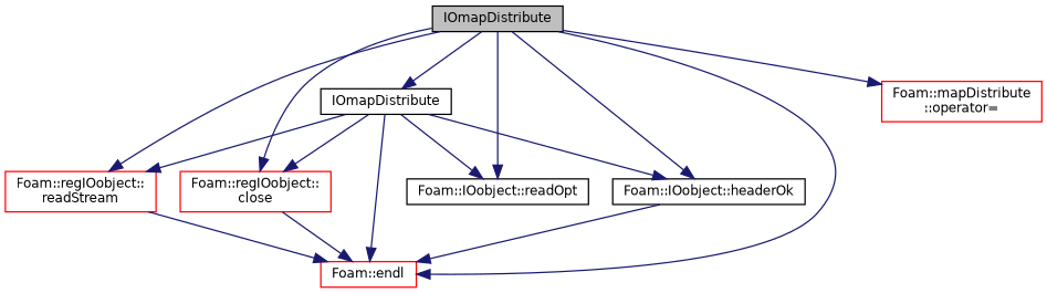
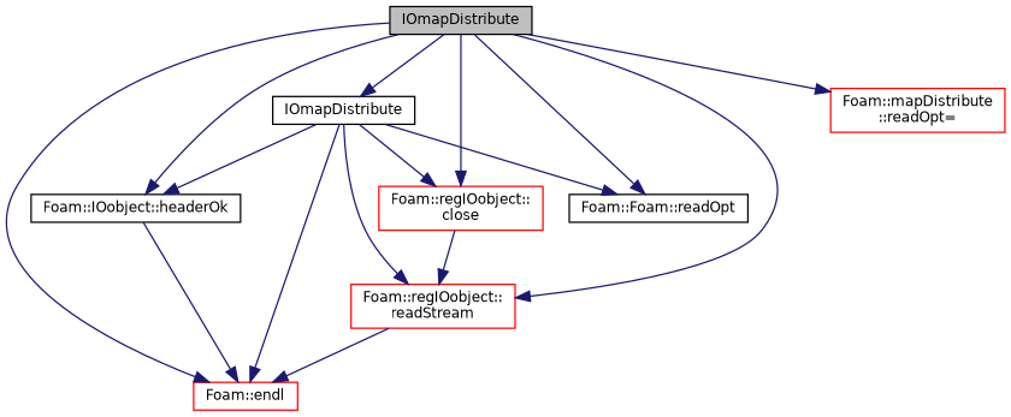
  digraph {
    rankdir=TB
    node [color=black fontname=Helvetica fontsize=10 shape=record]
    edge [color=midnightblue fontname=Helvetica fontsize=10 labelfontname=Helvetica labelfontsize=10 style=solid]
    n1 [fillcolor=grey75 fontcolor=black height=0.2 label=IOmapDistribute style=filled width=0.4]
    n2 [color=red height=0.2 label="Foam::regIOobject::\lclose" width=0.4]
    n3 [color=red height=0.2 label="Foam::endl" width=0.4]
    n4 [height=0.2 label="Foam::IOobject::headerOk" width=0.4]
    n5 [height=0.2 label=IOmapDistribute width=0.4]
-   n6 [height=0.2 label="Foam::IOobject::readOpt" width=0.4]
+   n6 [height=0.2 label="Foam::Foam::readOpt" width=0.4]
    n7 [color=red height=0.2 label="Foam::regIOobject::\lreadStream" width=0.4]
-   n8 [color=red height=0.2 label="Foam::mapDistribute\l::operator=" width=0.4]
+   n8 [color=red height=0.2 label="Foam::mapDistribute\l::readOpt=" width=0.4]
    n1 -> n2
    n1 -> n3
    n1 -> n4
    n1 -> n5
    n1 -> n6
    n1 -> n7
    n1 -> n8
-   n2 -> n3
+   n2 -> n7
    n4 -> n3
    n5 -> n2
    n5 -> n3
    n5 -> n4
    n5 -> n6
    n5 -> n7
    n7 -> n3
  }
